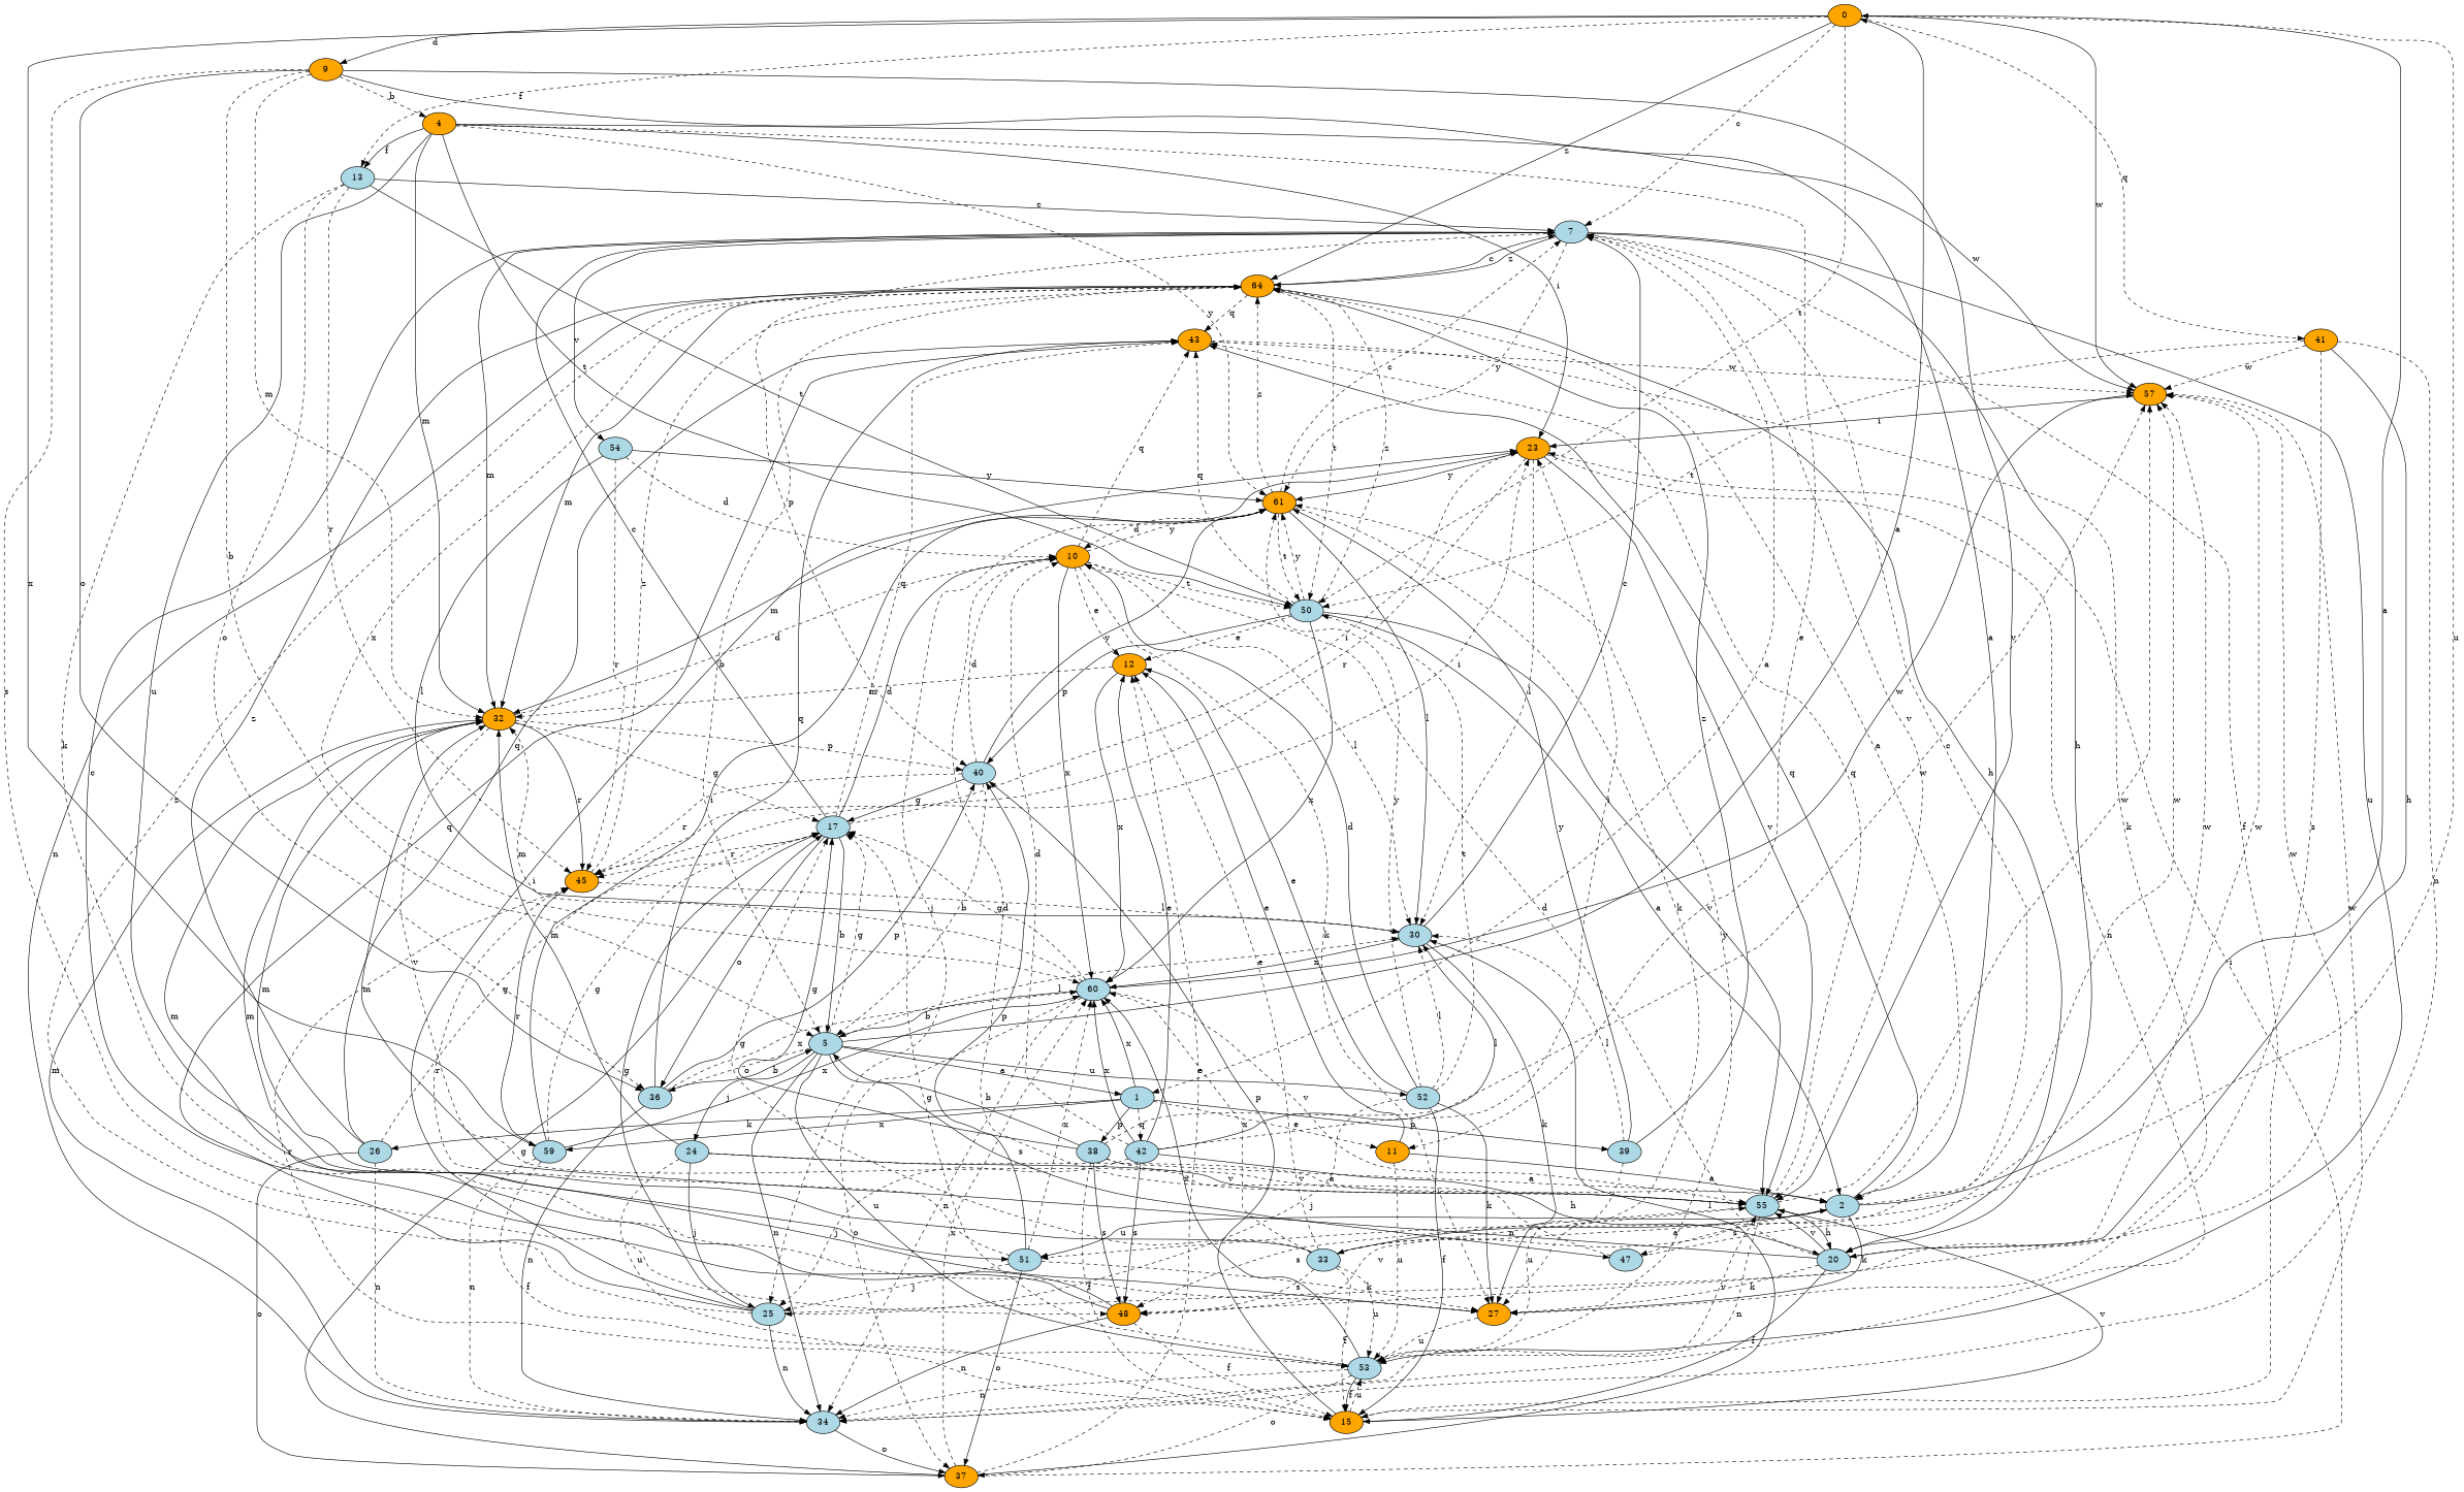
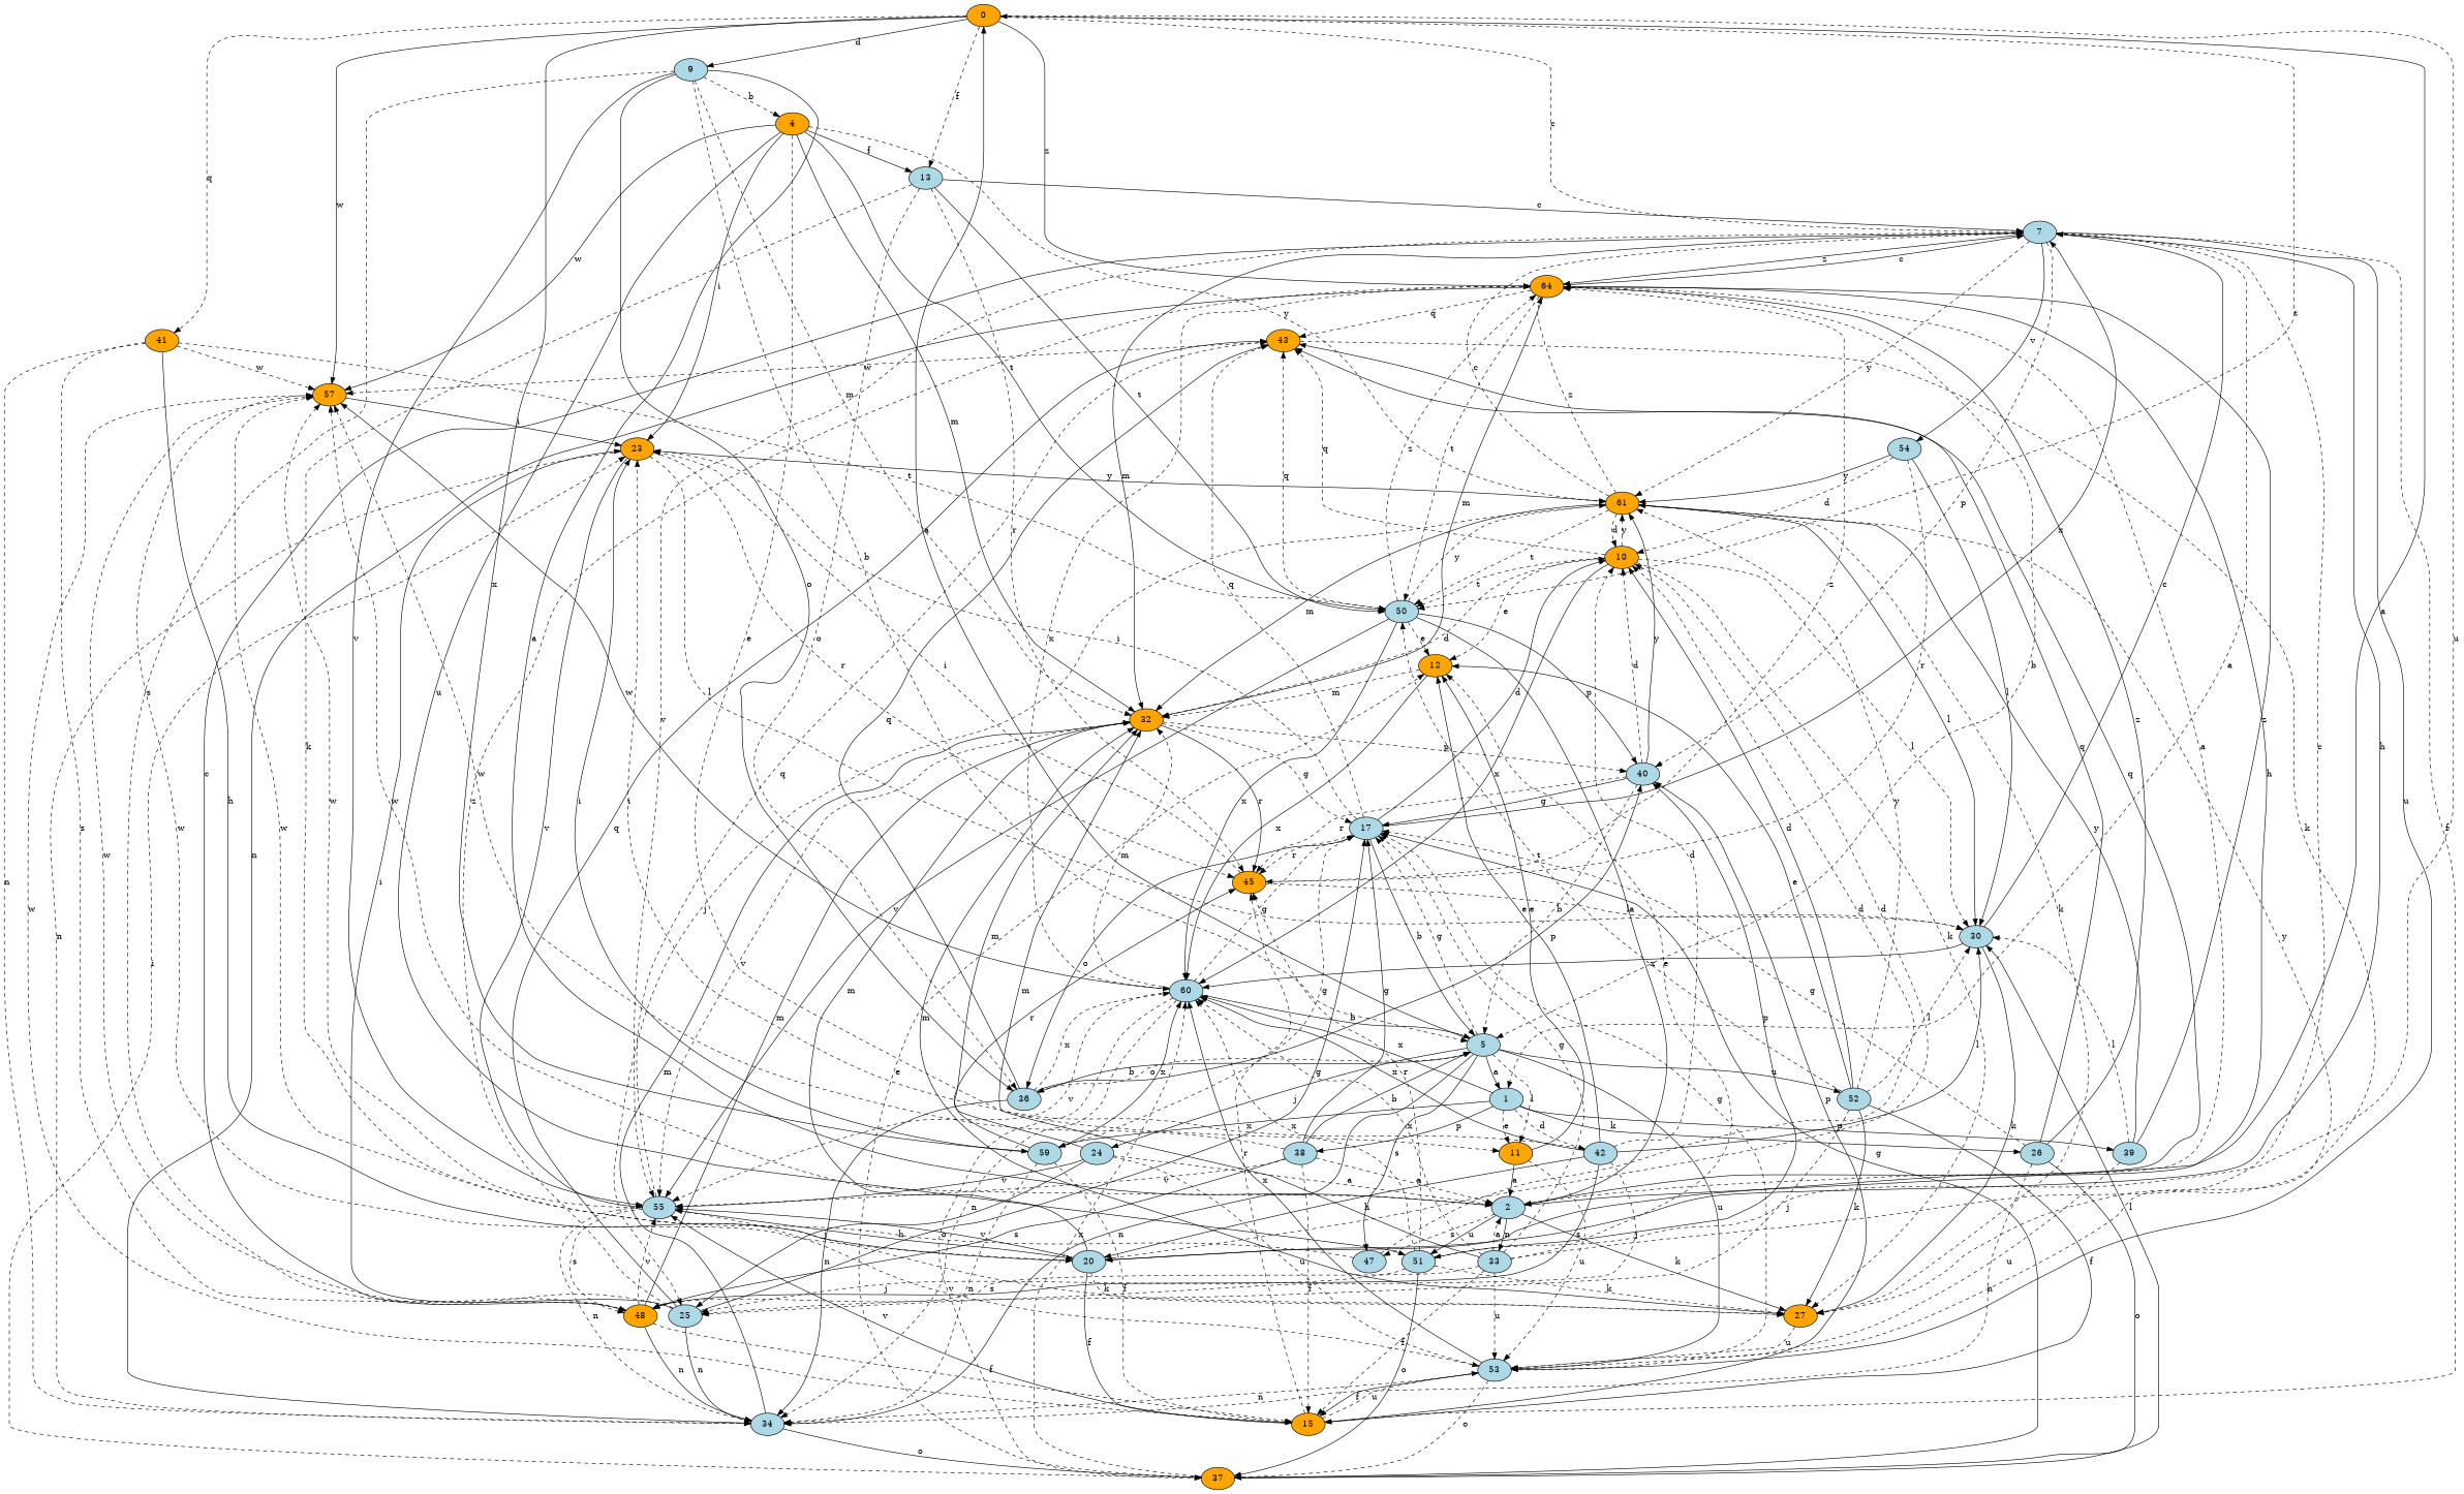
  strict digraph {
    fontname="DejaVu Serif"
    node [fillcolor=lightblue fontname="DejaVu Serif" style=filled]
    edge [fontname="DejaVu Serif" style=dashed]
    0 [fillcolor=orange]
    7
-   9 [fillcolor=orange]
+   9
    13
    41 [fillcolor=orange]
    50
    51
    57 [fillcolor=orange]
    59
    64 [fillcolor=orange]
    1
    32 [fillcolor=orange]
    61 [fillcolor=orange]
    53
    15 [fillcolor=orange]
    20
    40
    54
    55
    2
    4 [fillcolor=orange]
    5
    36
    48 [fillcolor=orange]
    27 [fillcolor=orange]
    45 [fillcolor=orange]
    34
    60
    43 [fillcolor=orange]
    12 [fillcolor=orange]
    25
    37 [fillcolor=orange]
    23 [fillcolor=orange]
    17
    11 [fillcolor=orange]
    26
    38
    39
    42
    30
    10 [fillcolor=orange]
    33
    47
    24
    52
    0 -> 7 [label=c]
    0 -> 9 [label=d style=solid]
    0 -> 13 [label=f]
    0 -> 41 [label=q]
    0 -> 50 [label=t]
    0 -> 51 [label=u]
    0 -> 57 [label=w style=solid]
    0 -> 59 [label=x style=solid]
    0 -> 64 [label=z style=solid]
    7 -> 64 [label=z style=solid]
    7 -> 1 [label=a]
    7 -> 32 [label=m style=solid]
    7 -> 61 [label=y]
    7 -> 53 [label=u style=solid]
    7 -> 15 [label=f]
    7 -> 20 [label=h style=solid]
    7 -> 40 [label=p]
    7 -> 54 [label=v style=solid]
    7 -> 55 [label=v]
    9 -> 32 [label=m]
    9 -> 55 [label=v style=solid]
    9 -> 2 [label=a style=solid]
    9 -> 4 [label=b]
    9 -> 5 [label=b]
    9 -> 36 [label=o style=solid]
    9 -> 48 [label=s]
    13 -> 7 [label=c style=solid]
    13 -> 50 [label=t style=solid]
    13 -> 36 [label=o]
    13 -> 27 [label=k]
    13 -> 45 [label=r]
    41 -> 50 [label=t]
    41 -> 57 [label=w]
    41 -> 20 [label=h style=solid]
    41 -> 48 [label=s]
    41 -> 34 [label=n]
    50 -> 64 [label=z]
    50 -> 61 [label=y]
    50 -> 40 [label=p style=solid]
    50 -> 55 [label=v style=solid]
    50 -> 2 [label=a style=solid]
    50 -> 60 [label=x style=solid]
    50 -> 43 [label=q]
    50 -> 12 [label=e]
    51 -> 40 [label=p style=solid]
    51 -> 27 [label=k]
    51 -> 45 [label=r]
    51 -> 60 [label=x]
    51 -> 25 [label=j]
    51 -> 37 [label=o style=solid]
    57 -> 23 [label=i style=solid]
    59 -> 15 [label=f]
    59 -> 45 [label=r style=solid]
    59 -> 34 [label=n]
    59 -> 60 [label=x style=solid]
    59 -> 23 [label=i style=solid]
    59 -> 17 [label=g]
    64 -> 7 [label=c style=solid]
    64 -> 50 [label=t]
    64 -> 32 [label=m style=solid]
    64 -> 20 [label=h style=solid]
    64 -> 2 [label=a]
    64 -> 5 [label=b]
    64 -> 34 [label=n style=solid]
    64 -> 60 [label=x]
    64 -> 43 [label=q]
    1 -> 59 [label=x style=solid]
    1 -> 60 [label=x style=solid]
    1 -> 11 [label=e]
    1 -> 26 [label=k style=solid]
    1 -> 38 [label=p style=solid]
    1 -> 39 [label=p style=solid]
-   1 -> 42 [label=q]
+   1 -> 42 [label=d]
    32 -> 40 [label=p]
    32 -> 55 [label=v]
    32 -> 45 [label=r style=solid]
    32 -> 17 [label=g]
    32 -> 10 [label=d]
    61 -> 7 [label=c]
    61 -> 50 [label=t]
    61 -> 64 [label=z]
    61 -> 32 [label=m style=solid]
    61 -> 27 [label=k]
    61 -> 25 [label=j]
    61 -> 30 [label=l style=solid]
    61 -> 10 [label=d]
    53 -> 61 [label=y]
    53 -> 15 [label=f style=solid]
    53 -> 55 [label=v]
    53 -> 34 [label=n]
    53 -> 60 [label=x style=solid]
    53 -> 37 [label=o]
    53 -> 17 [label=g]
    15 -> 57 [label=w]
    15 -> 53 [label=u]
    15 -> 40 [label=p style=solid]
    15 -> 55 [label=v style=solid]
    15 -> 45 [label=r]
    20 -> 57 [label=w]
    20 -> 32 [label=m style=solid]
    20 -> 15 [label=f style=solid]
    20 -> 55 [label=v style=solid]
    20 -> 27 [label=k]
    20 -> 10 [label=d]
    40 -> 61 [label=y style=solid]
    40 -> 5 [label=b]
    40 -> 45 [label=r]
    40 -> 17 [label=g style=solid]
    40 -> 10 [label=d]
    54 -> 61 [label=y style=solid]
    54 -> 45 [label=r]
    54 -> 30 [label=l style=solid]
    54 -> 10 [label=d]
    55 -> 57 [label=w]
    55 -> 20 [label=h style=solid]
    55 -> 48 [label=s]
    55 -> 34 [label=n]
    55 -> 43 [label=q]
    2 -> 0 [label=a style=solid]
    2 -> 51 [label=u style=solid]
    2 -> 57 [label=w]
    2 -> 27 [label=k style=solid]
    2 -> 43 [label=q style=solid]
    2 -> 33 [label=n style=solid]
    2 -> 47 [label=s]
    4 -> 13 [label=f style=solid]
    4 -> 50 [label=t style=solid]
    4 -> 51 [label=u style=solid]
    4 -> 57 [label=w style=solid]
    4 -> 32 [label=m style=solid]
    4 -> 61 [label=y]
    4 -> 23 [label=i style=solid]
    4 -> 11 [label=e]
    5 -> 0 [label=a style=solid]
    5 -> 1 [label=a style=solid]
    5 -> 53 [label=u style=solid]
    5 -> 36 [label=o]
    5 -> 34 [label=n style=solid]
    5 -> 17 [label=g]
-   5 -> 30 [label=l]
+   5 -> 11 [label=l]
    5 -> 47 [label=s style=solid]
    5 -> 24 [label=j style=solid]
    5 -> 52 [label=u style=solid]
    36 -> 40 [label=p style=solid]
    36 -> 5 [label=b style=solid]
    36 -> 34 [label=n style=solid]
    36 -> 60 [label=x]
    36 -> 43 [label=q style=solid]
    48 -> 7 [label=c style=solid]
    48 -> 32 [label=m style=solid]
    48 -> 15 [label=f]
    48 -> 55 [label=v]
    48 -> 34 [label=n style=solid]
    27 -> 32 [label=m style=solid]
    27 -> 53 [label=u]
    45 -> 64 [label=z]
    45 -> 23 [label=i]
    45 -> 30 [label=l]
    34 -> 32 [label=m style=solid]
    34 -> 37 [label=o style=solid]
    60 -> 57 [label=w style=solid]
    60 -> 32 [label=m]
    60 -> 55 [label=v]
    60 -> 5 [label=b style=solid]
    60 -> 34 [label=n]
    60 -> 37 [label=o]
    60 -> 17 [label=g]
    43 -> 57 [label=w]
    43 -> 27 [label=k]
    12 -> 32 [label=m]
    12 -> 60 [label=x style=solid]
    25 -> 57 [label=w]
    25 -> 64 [label=z]
    25 -> 34 [label=n style=solid]
    25 -> 43 [label=q style=solid]
    25 -> 23 [label=i style=solid]
    25 -> 17 [label=g style=solid]
    37 -> 60 [label=x]
    37 -> 12 [label=e]
    37 -> 23 [label=i]
    37 -> 17 [label=g style=solid]
    37 -> 30 [label=l style=solid]
    23 -> 61 [label=y style=solid]
    23 -> 55 [label=v style=solid]
    23 -> 45 [label=r]
    23 -> 34 [label=n]
    23 -> 30 [label=l]
-   17 -> 7 [label=c style=solid]
+   17 -> 7 [label=x style=solid]
    17 -> 5 [label=b style=solid]
    17 -> 36 [label=o style=solid]
    17 -> 45 [label=r]
    17 -> 43 [label=q]
    17 -> 23 [label=i]
    17 -> 10 [label=d style=solid]
    11 -> 53 [label=u]
    11 -> 2 [label=a style=solid]
    11 -> 12 [label=e style=solid]
    26 -> 64 [label=z style=solid]
    26 -> 34 [label=n]
    26 -> 43 [label=q style=solid]
    26 -> 37 [label=o style=solid]
    26 -> 17 [label=g]
    38 -> 57 [label=w]
    38 -> 15 [label=f]
    38 -> 55 [label=v]
    38 -> 2 [label=a]
    38 -> 5 [label=b style=solid]
    38 -> 48 [label=s style=solid]
    38 -> 17 [label=g style=solid]
    39 -> 64 [label=z style=solid]
    39 -> 61 [label=y style=solid]
    39 -> 53 [label=u]
    39 -> 30 [label=l]
    42 -> 20 [label=h style=solid]
    42 -> 48 [label=s style=solid]
    42 -> 60 [label=x style=solid]
    42 -> 12 [label=e style=solid]
    42 -> 25 [label=j]
    42 -> 23 [label=i]
    42 -> 30 [label=l style=solid]
    42 -> 10 [label=d]
    30 -> 7 [label=c style=solid]
    30 -> 27 [label=k style=solid]
    30 -> 60 [label=x style=solid]
    10 -> 50 [label=t]
    10 -> 61 [label=y]
    10 -> 27 [label=k]
    10 -> 60 [label=x style=solid]
    10 -> 43 [label=q]
    10 -> 12 [label=e]
    10 -> 30 [label=l]
    33 -> 7 [label=c]
    33 -> 32 [label=m style=solid]
    33 -> 53 [label=u]
    33 -> 15 [label=f]
    33 -> 2 [label=a]
    33 -> 48 [label=s]
    33 -> 60 [label=x]
    33 -> 12 [label=e]
    33 -> 17 [label=g]
    47 -> 57 [label=w]
    47 -> 10 [label=d]
    24 -> 32 [label=m style=solid]
    24 -> 53 [label=u]
    24 -> 55 [label=v style=solid]
    24 -> 2 [label=a]
    24 -> 25 [label=j style=solid]
    52 -> 50 [label=t]
    52 -> 61 [label=y]
    52 -> 15 [label=f style=solid]
    52 -> 27 [label=k style=solid]
    52 -> 12 [label=e style=solid]
    52 -> 25 [label=j]
    52 -> 30 [label=l]
    52 -> 10 [label=d style=solid]
  }
